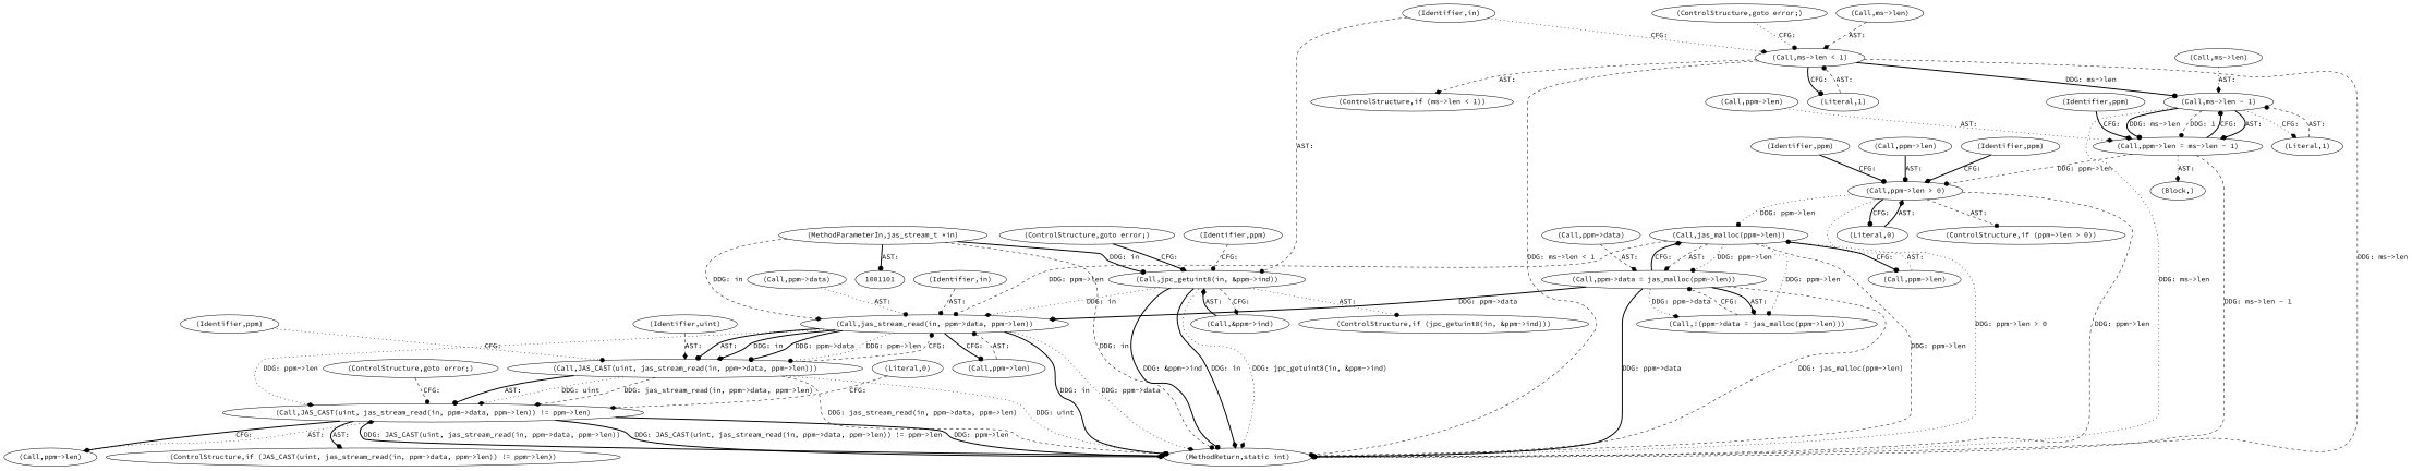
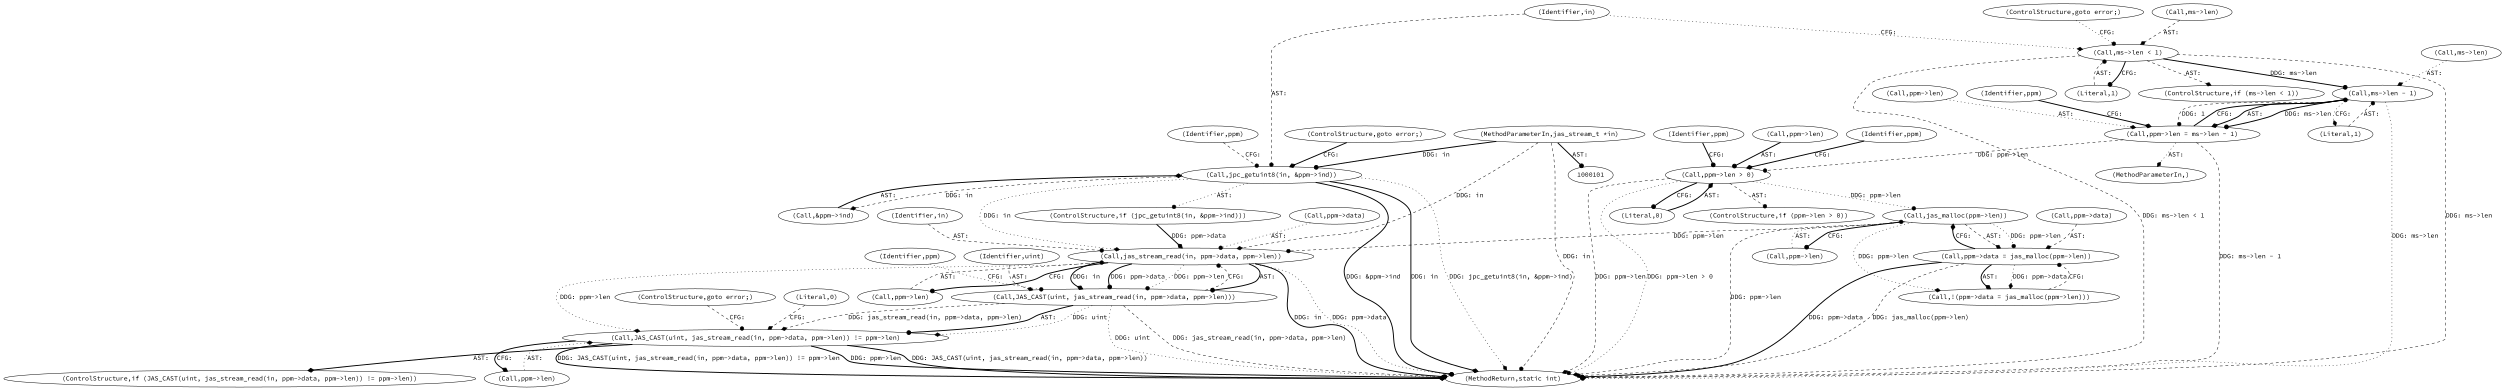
  digraph {
    fontname="Source Code Pro"
    node [fontname="Source Code Pro"]
    edge [arrowhead=dot fontname="Source Code Pro" style=bold]
    n1 [label="(Call,jas_stream_read(in, ppm->data, ppm->len))"]
    n2 [label="(Call,JAS_CAST(uint, jas_stream_read(in, ppm->data, ppm->len)))"]
    n3 [label="(Call,JAS_CAST(uint, jas_stream_read(in, ppm->data, ppm->len)) != ppm->len)"]
    n4 [label="(Call,ppm->len)"]
    n5 [label="(MethodReturn,static int)"]
    n6 [label="(ControlStructure,if (JAS_CAST(uint, jas_stream_read(in, ppm->data, ppm->len)) != ppm->len))"]
    n7 [label="(Call,ppm->len)"]
    n8 [label="(Call,jpc_getuint8(in, &ppm->ind))"]
    n9 [label="(Call,&ppm->ind)"]
    n10 [label="(ControlStructure,if (jpc_getuint8(in, &ppm->ind)))"]
    n11 [label="(MethodParameterIn,jas_stream_t *in)"]
-   1000101 [label=1001101]
+   1000101
    n13 [label="(Call,ppm->data = jas_malloc(ppm->len))"]
    n14 [label="(Call,jas_malloc(ppm->len))"]
    n15 [label="(Call,!(ppm->data = jas_malloc(ppm->len)))"]
    n16 [label="(Call,ppm->len)"]
    n17 [label="(Call,ppm->len > 0)"]
    n18 [label="(Literal,0)"]
    n19 [label="(ControlStructure,if (ppm->len > 0))"]
    n20 [label="(Call,ppm->len = ms->len - 1)"]
    n21 [label="(Call,ms->len - 1)"]
-   n22 [label="(Block,)"]
+   n22 [label="(MethodParameterIn,)"]
    n23 [label="(Literal,1)"]
    n24 [label="(Call,ms->len < 1)"]
    n25 [label="(Literal,1)"]
    n26 [label="(ControlStructure,if (ms->len < 1))"]
    n27 [label="(Identifier,ppm)"]
    n28 [label="(Identifier,ppm)"]
    n29 [label="(ControlStructure,goto error;)"]
    n30 [label="(Identifier,ppm)"]
    n31 [label="(Call,ms->len)"]
    n32 [label="(Identifier,ppm)"]
    n33 [label="(Call,ppm->data)"]
    n34 [label="(Call,ppm->data)"]
    n35 [label="(Identifier,in)"]
    n36 [label="(ControlStructure,goto error;)"]
    n37 [label="(Call,ppm->len)"]
    n38 [label="(Identifier,in)"]
    n39 [label="(Call,ppm->len)"]
    n40 [label="(Call,ms->len)"]
    n41 [label="(Literal,0)"]
    n42 [label="(Identifier,ppm)"]
    n43 [label="(ControlStructure,goto error;)"]
    n44 [label="(Identifier,uint)"]
    n1 -> n2 [label="AST: "]
    n1 -> n2 [arrowhead=diamond label="DDG: in"]
    n1 -> n2 [label="DDG: ppm->data"]
    n1 -> n2 [label="DDG: ppm->len" style=dotted]
    n1 -> n3 [arrowhead=diamond label="DDG: ppm->len" style=dotted]
    n1 -> n4 [label="CFG: "]
    n1 -> n5 [arrowhead=diamond label="DDG: in"]
    n1 -> n5 [arrowhead=diamond label="DDG: ppm->data" style=dotted]
    n2 -> n1 [label="CFG: " style=dashed]
    n2 -> n3 [label="AST: "]
    n2 -> n3 [arrowhead=diamond label="DDG: uint" style=dotted]
    n2 -> n3 [arrowhead=diamond label="DDG: jas_stream_read(in, ppm->data, ppm->len)" style=dashed]
    n2 -> n5 [label="DDG: jas_stream_read(in, ppm->data, ppm->len)" style=dashed]
    n2 -> n5 [label="DDG: uint" style=dotted]
    n3 -> n5 [arrowhead=diamond label="DDG: JAS_CAST(uint, jas_stream_read(in, ppm->data, ppm->len)) != ppm->len"]
    n3 -> n5 [arrowhead=diamond label="DDG: ppm->len"]
    n3 -> n5 [arrowhead=diamond label="DDG: JAS_CAST(uint, jas_stream_read(in, ppm->data, ppm->len))"]
    n3 -> n6 [arrowhead=diamond label="AST: "]
    n3 -> n7 [arrowhead=diamond label="CFG: "]
    n4 -> n1 [label="AST: " style=dashed]
    n7 -> n3 [arrowhead=diamond label="AST: " style=dotted]
    n8 -> n1 [arrowhead=diamond label="DDG: in" style=dotted]
    n8 -> n5 [arrowhead=diamond label="DDG: jpc_getuint8(in, &ppm->ind)" style=dotted]
    n8 -> n5 [label="DDG: &ppm->ind"]
    n8 -> n5 [arrowhead=diamond label="DDG: in"]
-   n8 -> n9 [arrowhead=diamond label="CFG: " style=dashed]
+   n8 -> n9 [arrowhead=diamond label="DDG: in" style=dashed]
    n8 -> n10 [label="AST: " style=dotted]
    n9 -> n8 [arrowhead=diamond label="AST: "]
    n11 -> n1 [arrowhead=diamond label="DDG: in" style=dashed]
    n11 -> n5 [label="DDG: in" style=dashed]
    n11 -> n8 [label="DDG: in"]
    n11 -> 1000101 [label="AST: "]
-   n13 -> n1 [arrowhead=diamond label="DDG: ppm->data"]
+   n10 -> n1 [arrowhead=diamond label="DDG: ppm->data"]
    n13 -> n5 [arrowhead=diamond label="DDG: ppm->data"]
    n13 -> n5 [label="DDG: jas_malloc(ppm->len)" style=dashed]
    n13 -> n14 [arrowhead=diamond label="CFG: "]
    n13 -> n15 [arrowhead=diamond label="AST: "]
    n13 -> n15 [arrowhead=diamond label="DDG: ppm->data" style=dotted]
    n14 -> n1 [label="DDG: ppm->len" style=dashed]
    n14 -> n5 [arrowhead=diamond label="DDG: ppm->len" style=dashed]
    n14 -> n13 [arrowhead=diamond label="AST: " style=dashed]
    n14 -> n13 [label="DDG: ppm->len" style=dotted]
-   n14 -> n15 [label="DDG: ppm->len" style=dotted]
+   n14 -> n15 [arrowhead=diamond label="DDG: ppm->len" style=dotted]
    n14 -> n16 [label="CFG: "]
    n15 -> n13 [label="CFG: " style=dashed]
    n16 -> n14 [label="AST: " style=dotted]
    n17 -> n5 [arrowhead=diamond label="DDG: ppm->len" style=dashed]
    n17 -> n5 [label="DDG: ppm->len > 0" style=dotted]
    n17 -> n14 [label="DDG: ppm->len" style=dotted]
    n17 -> n18 [label="CFG: "]
    n17 -> n19 [label="AST: " style=dashed]
    n18 -> n17 [arrowhead=diamond label="AST: "]
    n20 -> n5 [arrowhead=diamond label="DDG: ms->len - 1" style=dashed]
    n20 -> n17 [label="DDG: ppm->len" style=dashed]
    n20 -> n21 [label="CFG: "]
    n20 -> n22 [arrowhead=diamond label="AST: " style=dotted]
    n21 -> n5 [label="DDG: ms->len" style=dotted]
    n21 -> n20 [arrowhead=diamond label="AST: "]
    n21 -> n20 [label="DDG: ms->len"]
    n21 -> n20 [label="DDG: 1" style=dashed]
    n21 -> n23 [arrowhead=diamond label="CFG: " style=dotted]
    n23 -> n21 [label="AST: " style=dashed]
    n24 -> n5 [arrowhead=diamond label="DDG: ms->len" style=dashed]
    n24 -> n5 [label="DDG: ms->len < 1" style=dashed]
    n24 -> n21 [label="DDG: ms->len"]
    n24 -> n25 [label="CFG: "]
    n24 -> n26 [arrowhead=diamond label="AST: " style=dashed]
    n25 -> n24 [label="AST: " style=dashed]
    n27 -> n17 [arrowhead=diamond label="CFG: "]
    n28 -> n8 [label="CFG: " style=dashed]
    n29 -> n24 [label="CFG: " style=dotted]
    n30 -> n17 [label="CFG: "]
    n31 -> n24 [arrowhead=diamond label="AST: " style=dashed]
    n32 -> n2 [label="CFG: " style=dotted]
    n33 -> n13 [arrowhead=diamond label="AST: " style=dashed]
    n34 -> n1 [label="AST: " style=dotted]
    n35 -> n8 [label="AST: " style=dashed]
    n35 -> n24 [arrowhead=diamond label="CFG: " style=dotted]
    n36 -> n3 [label="CFG: " style=dashed]
    n37 -> n20 [arrowhead=diamond label="AST: " style=dotted]
    n38 -> n1 [label="AST: " style=dashed]
    n39 -> n17 [label="AST: "]
    n40 -> n21 [arrowhead=diamond label="AST: " style=dotted]
    n41 -> n3 [arrowhead=diamond label="CFG: " style=dashed]
    n42 -> n20 [arrowhead=diamond label="CFG: "]
    n43 -> n8 [arrowhead=diamond label="CFG: "]
    n44 -> n2 [arrowhead=diamond label="AST: " style=dashed]
  }
